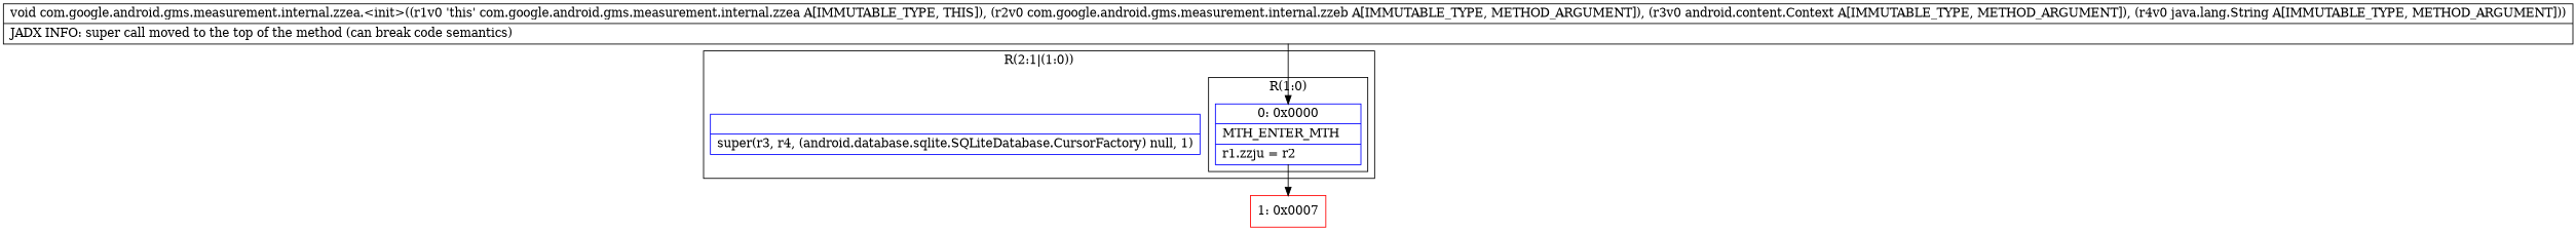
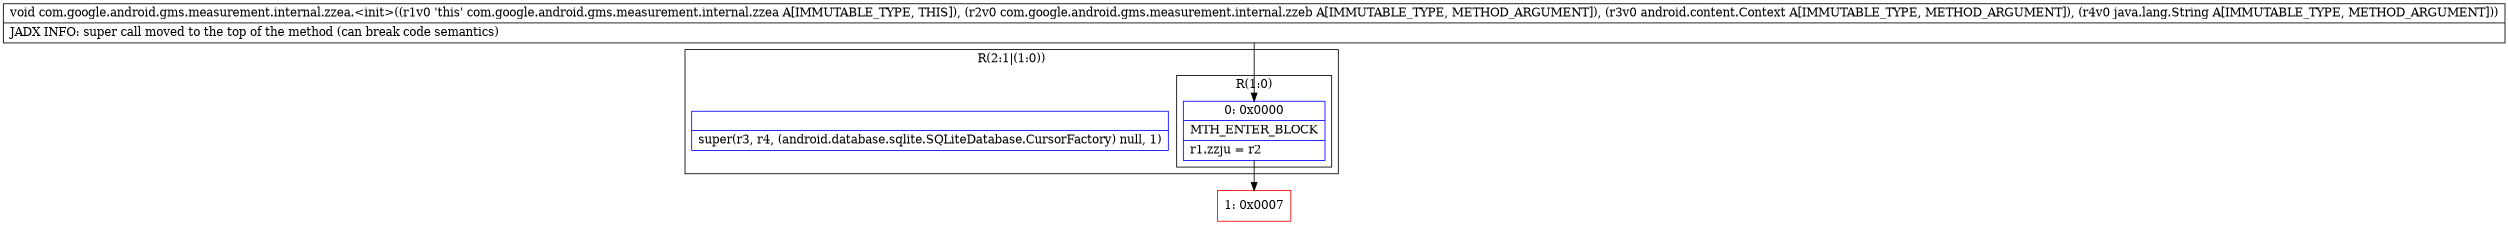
  digraph {
    node [color=blue shape=record]
-   n1 [label="{0\:\ 0x0000|MTH_ENTER_MTH\l|r1.zzju = r2\l}"]
+   n1 [label="{0\:\ 0x0000|MTH_ENTER_BLOCK\l|r1.zzju = r2\l}"]
    n2 [label="{|super(r3, r4, (android.database.sqlite.SQLiteDatabase.CursorFactory) null, 1)\l}"]
    n3 [color=red label="{1\:\ 0x0007}"]
    n4 [label="{void com.google.android.gms.measurement.internal.zzea.\<init\>((r1v0 'this' com.google.android.gms.measurement.internal.zzea A[IMMUTABLE_TYPE, THIS]), (r2v0 com.google.android.gms.measurement.internal.zzeb A[IMMUTABLE_TYPE, METHOD_ARGUMENT]), (r3v0 android.content.Context A[IMMUTABLE_TYPE, METHOD_ARGUMENT]), (r4v0 java.lang.String A[IMMUTABLE_TYPE, METHOD_ARGUMENT]))  | JADX INFO: super call moved to the top of the method (can break code semantics)\l}" color=""]
    subgraph cluster_1 {
      label="R(2:1|(1:0))"
      n2
      subgraph cluster_2 {
        label="R(1:0)"
        n1
      }
    }
    n1 -> n3
    n4 -> n1
  }
